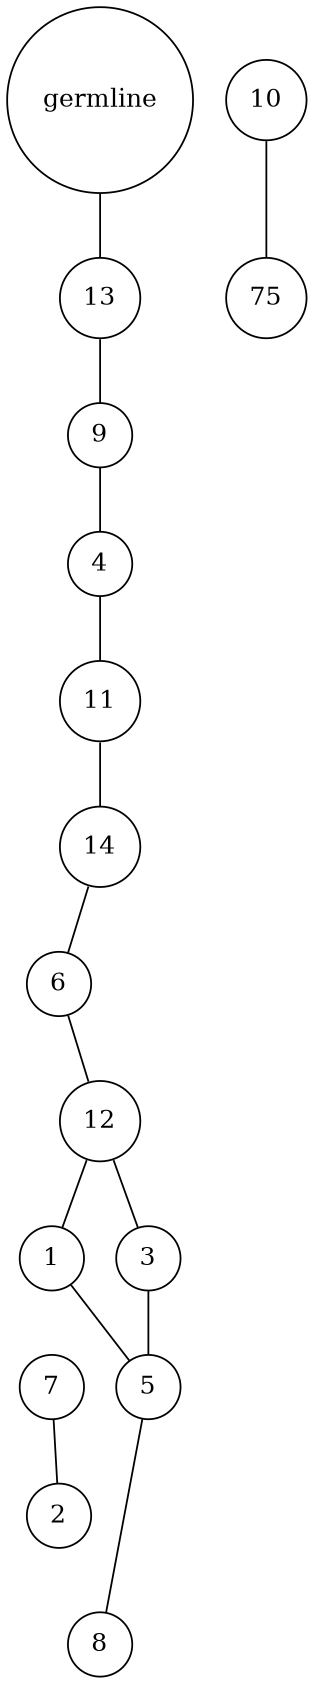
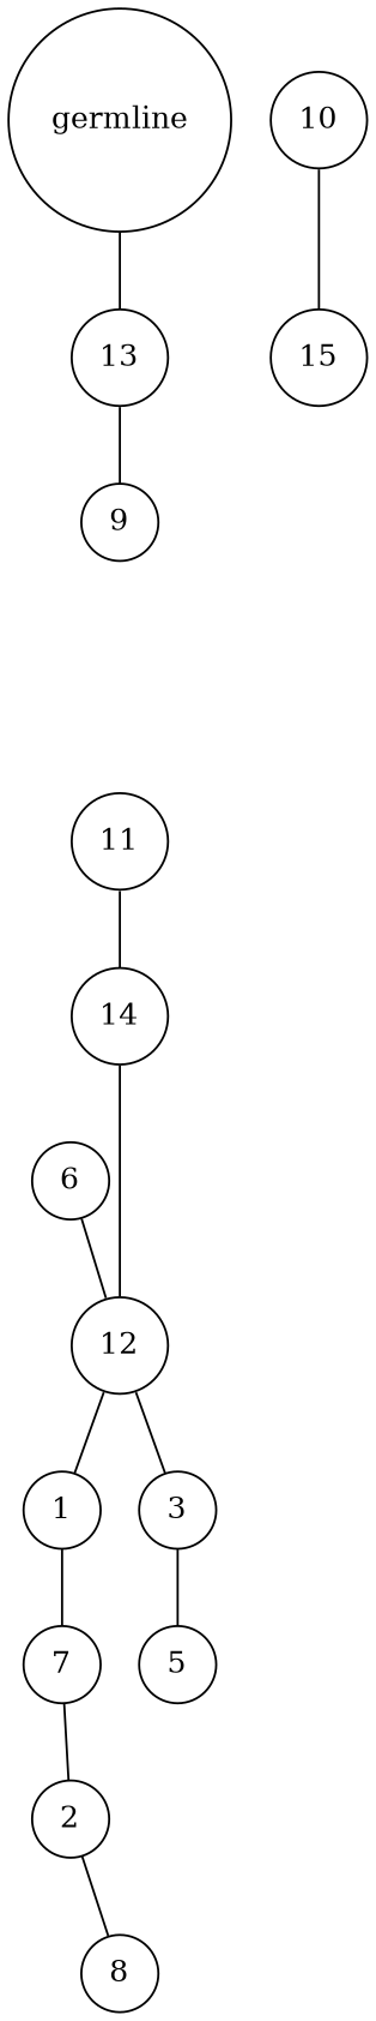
  graph {
    rankdir=UD
    splines=line
    node [shape=circle]
    n1 [label=germline]
    n2 [label=13]
    n3 [label=9]
-   n4 [label=4]
    n5 [label=11]
    n6 [label=14]
    n7 [label=6]
    n8 [label=12]
    n9 [label=1]
    n10 [label=3]
    n11 [label=7]
    n12 [label=5]
    n13 [label=2]
    n14 [label=10]
-   n15 [label=75]
+   n15 [label=15]
    n16 [label=8]
    n1 -- n2
    n2 -- n3
-   n3 -- n4
-   n4 -- n5
    n5 -- n6
-   n6 -- n7
+   n6 -- n8
    n7 -- n8
    n8 -- n9
    n8 -- n10
-   n9 -- n12
+   n9 -- n11
    n10 -- n12
    n11 -- n13
-   n12 -- n16
+   n13 -- n16
    n14 -- n15
  }
